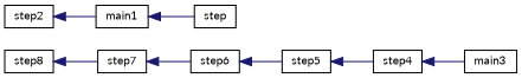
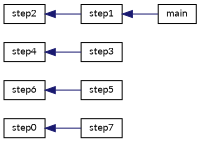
  digraph {
    fontname=Lato
    rankdir=LR
    node [color=black fillcolor=white fontname=Lato fontsize=10 shape=record style=filled]
    edge [color=midnightblue dir=back fontname=Lato fontsize=10 labelfontname=Helvetica labelfontsize=10 style=solid]
-   n1 [height=0.2 label=step8 width=0.4]
+   n1 [height=0.2 label=step0 width=0.4]
    n2 [height=0.2 label=step7 width=0.4]
    n3 [height=0.2 label=step6 width=0.4]
    n4 [height=0.2 label=step5 width=0.4]
    n5 [height=0.2 label=step4 width=0.4]
-   n6 [height=0.2 label=main3 width=0.4]
+   n6 [height=0.2 label=step3 width=0.4]
    n7 [height=0.2 label=step2 width=0.4]
-   n8 [height=0.2 label=main1 width=0.4]
-   n9 [height=0.2 label=step width=0.4]
+   n8 [height=0.2 label=step1 width=0.4]
+   n9 [height=0.2 label=main width=0.4]
    n1 -> n2
-   n2 -> n3
    n3 -> n4
-   n4 -> n5
    n5 -> n6
    n7 -> n8
    n8 -> n9
  }
